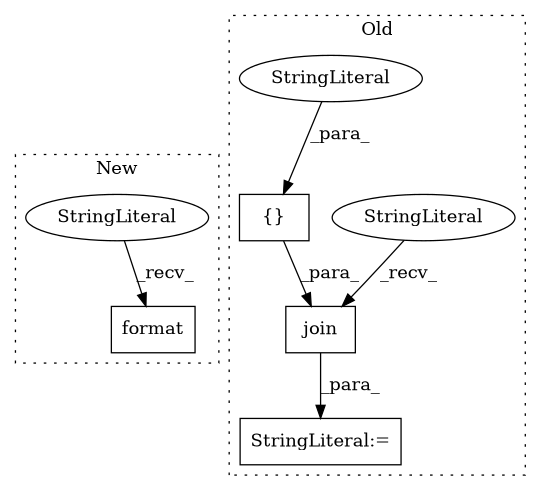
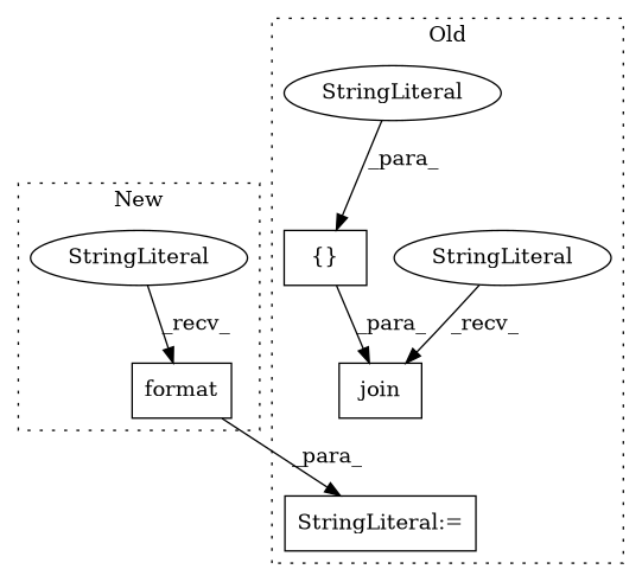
  digraph {
    node [a=45 shape=box]
    n1 [a=32 l="5,1" label=join s="3659,3687"]
    n2 [l=2 label=StringLiteral s=3656 shape=ellipse]
    n3 [a=7 l=1 label="StringLiteral:=" s=3655]
    n4 [a=4 l="1,1" label="{}" s="3676,3682"]
    n5 [l=5 label=StringLiteral s=3677 shape=ellipse]
    n6 [a=32 l="7,1" label=format s="3997,4079"]
    n7 [l=366 label=StringLiteral s=3630 shape=ellipse]
    subgraph cluster_1 {
      label=Old
      style=dotted
      n1
      n2
      n3
      n4
      n5
    }
    subgraph cluster_2 {
      label=New
      style=dotted
      n6
      n7
    }
-   n1 -> n3 [label=_para_]
+   n6 -> n3 [label=_para_]
    n2 -> n1 [label=_recv_]
    n4 -> n1 [label=_para_]
    n5 -> n4 [label=_para_]
    n7 -> n6 [label=_recv_]
  }
